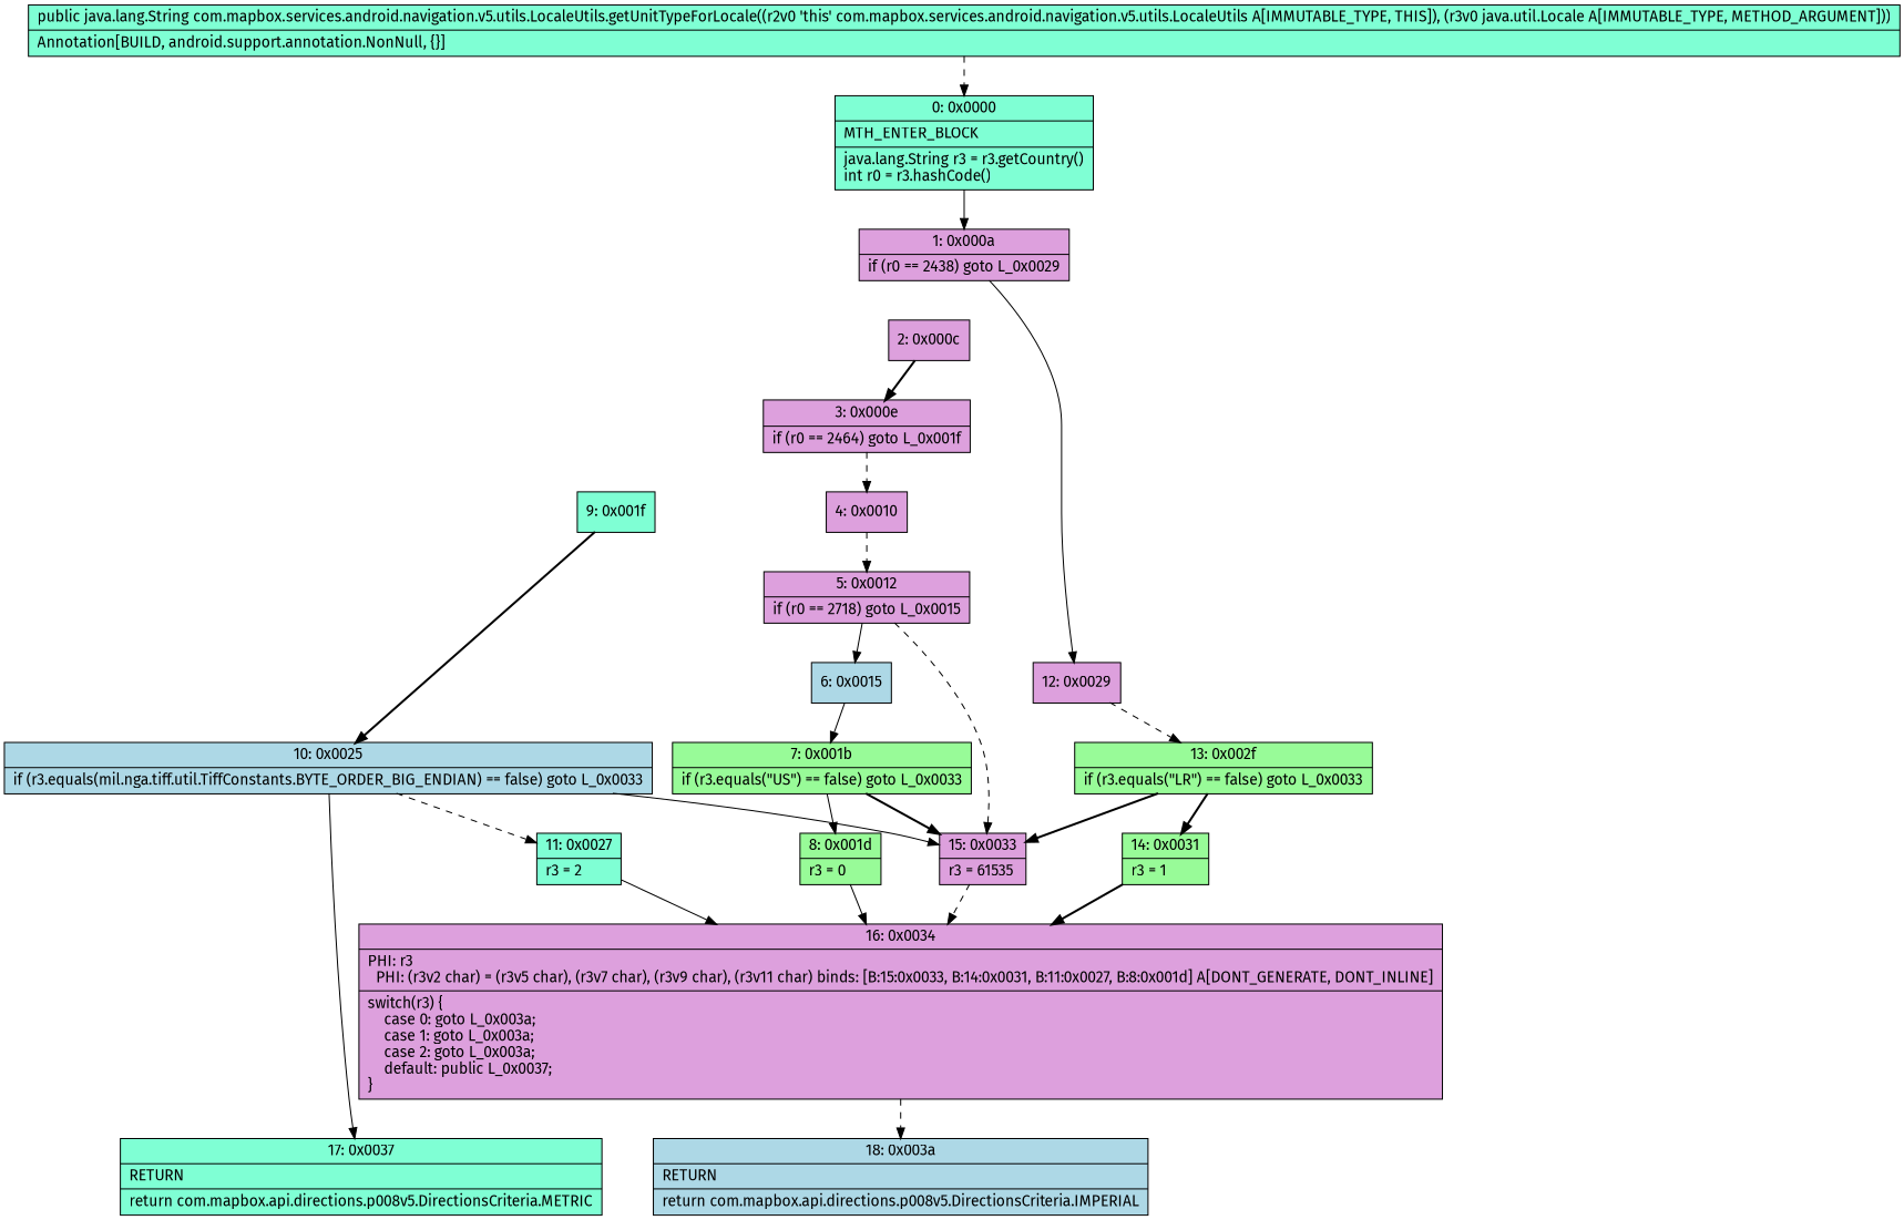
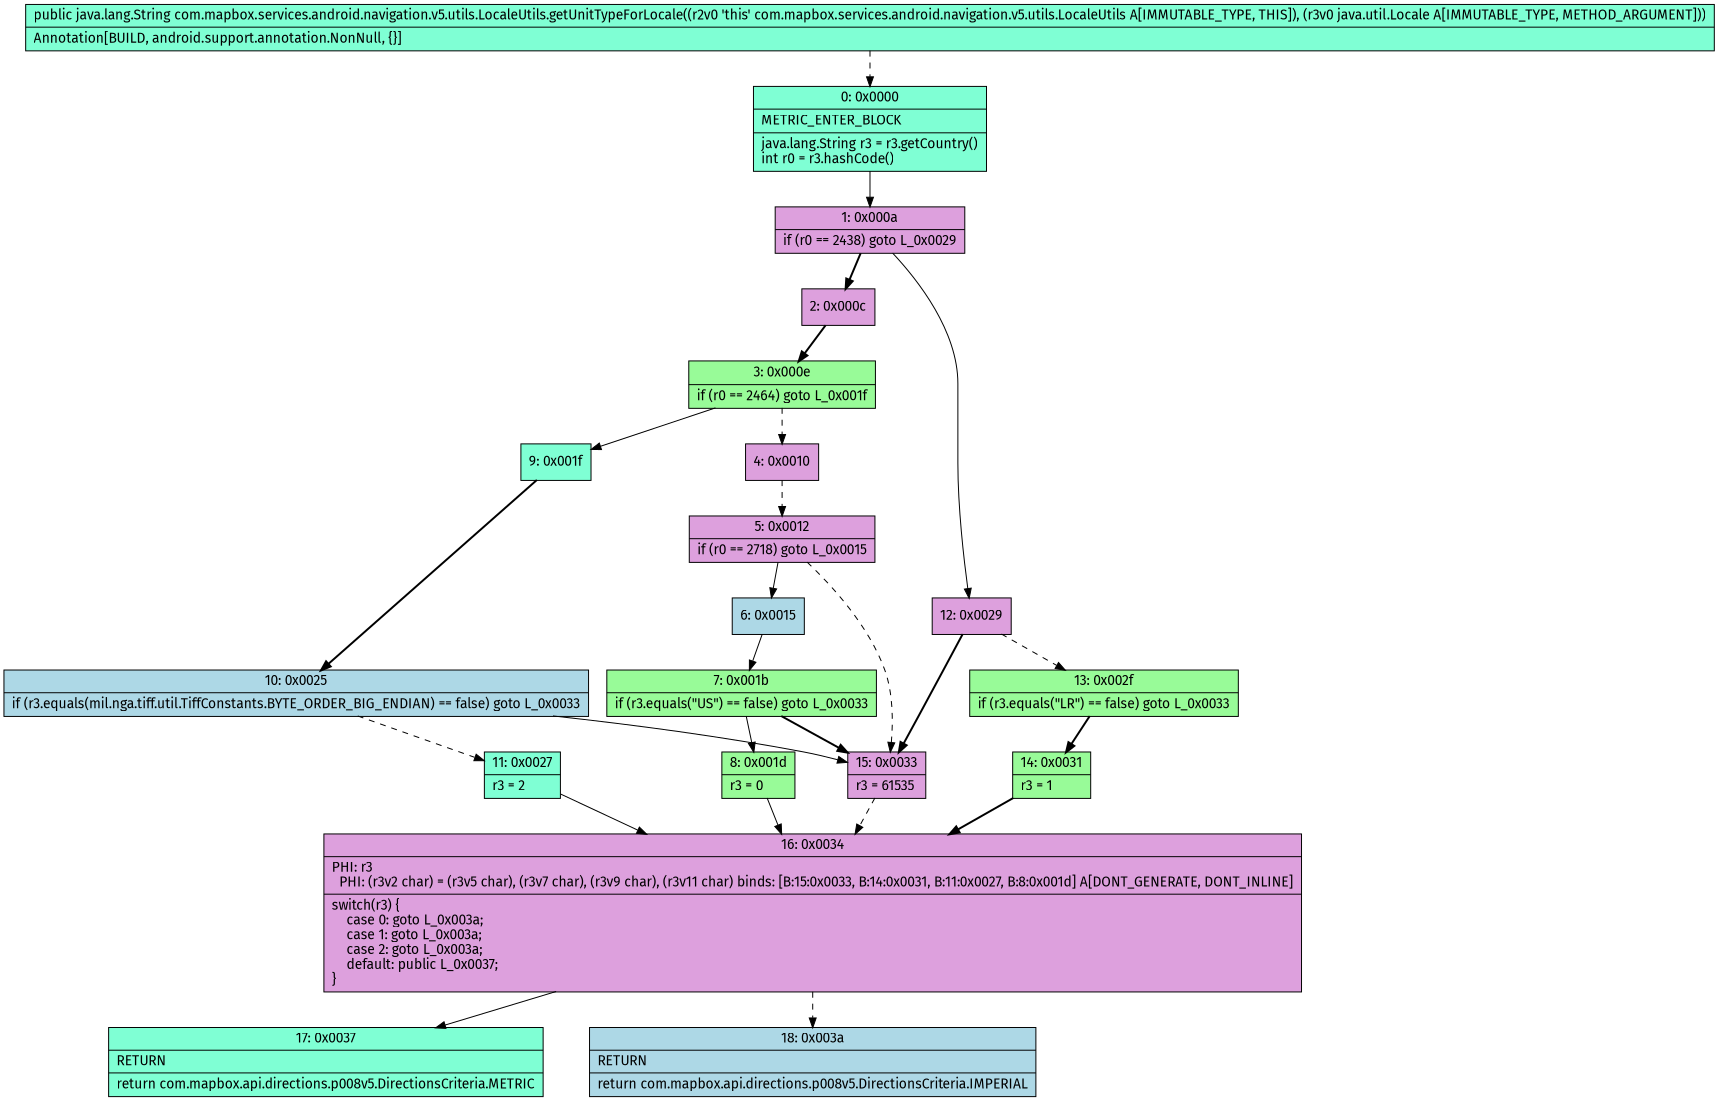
  digraph {
    fontname="Fira Sans"
    node [fillcolor=plum fontname="Fira Sans" shape=record style=filled]
    edge [fontname="Fira Sans" style=solid]
-   n1 [fillcolor=aquamarine label="{0\:\ 0x0000|MTH_ENTER_BLOCK\l|java.lang.String r3 = r3.getCountry()\lint r0 = r3.hashCode()\l}"]
+   n1 [fillcolor=aquamarine label="{0\:\ 0x0000|METRIC_ENTER_BLOCK\l|java.lang.String r3 = r3.getCountry()\lint r0 = r3.hashCode()\l}"]
    n2 [label="{1\:\ 0x000a|if (r0 == 2438) goto L_0x0029\l}"]
    n3 [label="{2\:\ 0x000c}"]
    n4 [label="{12\:\ 0x0029}"]
-   n5 [label="{3\:\ 0x000e|if (r0 == 2464) goto L_0x001f\l}"]
+   n5 [fillcolor=palegreen label="{3\:\ 0x000e|if (r0 == 2464) goto L_0x001f\l}"]
    n6 [fillcolor=palegreen label="{13\:\ 0x002f|if (r3.equals(\"LR\") == false) goto L_0x0033\l}"]
    n7 [label="{4\:\ 0x0010}"]
    n8 [fillcolor=aquamarine label="{9\:\ 0x001f}"]
    n9 [label="{5\:\ 0x0012|if (r0 == 2718) goto L_0x0015\l}"]
    n10 [fillcolor=lightblue label="{10\:\ 0x0025|if (r3.equals(mil.nga.tiff.util.TiffConstants.BYTE_ORDER_BIG_ENDIAN) == false) goto L_0x0033\l}"]
    n11 [fillcolor=lightblue label="{6\:\ 0x0015}"]
    n12 [label="{15\:\ 0x0033|r3 = 61535\l}"]
    n13 [fillcolor=palegreen label="{7\:\ 0x001b|if (r3.equals(\"US\") == false) goto L_0x0033\l}"]
    n14 [label="{16\:\ 0x0034|PHI: r3 \l  PHI: (r3v2 char) = (r3v5 char), (r3v7 char), (r3v9 char), (r3v11 char) binds: [B:15:0x0033, B:14:0x0031, B:11:0x0027, B:8:0x001d] A[DONT_GENERATE, DONT_INLINE]\l|switch(r3) \{\l    case 0: goto L_0x003a;\l    case 1: goto L_0x003a;\l    case 2: goto L_0x003a;\l    default: public L_0x0037;\l\}\l}"]
    n15 [fillcolor=palegreen label="{8\:\ 0x001d|r3 = 0\l}"]
    n16 [fillcolor=aquamarine label="{17\:\ 0x0037|RETURN\l|return com.mapbox.api.directions.p008v5.DirectionsCriteria.METRIC\l}"]
    n17 [fillcolor=lightblue label="{18\:\ 0x003a|RETURN\l|return com.mapbox.api.directions.p008v5.DirectionsCriteria.IMPERIAL\l}"]
    n18 [fillcolor=aquamarine label="{11\:\ 0x0027|r3 = 2\l}"]
    n19 [fillcolor=palegreen label="{14\:\ 0x0031|r3 = 1\l}"]
    n20 [fillcolor=aquamarine label="{public java.lang.String com.mapbox.services.android.navigation.v5.utils.LocaleUtils.getUnitTypeForLocale((r2v0 'this' com.mapbox.services.android.navigation.v5.utils.LocaleUtils A[IMMUTABLE_TYPE, THIS]), (r3v0 java.util.Locale A[IMMUTABLE_TYPE, METHOD_ARGUMENT]))  | Annotation[BUILD, android.support.annotation.NonNull, \{\}]\l}"]
    n1 -> n2
+   n2 -> n3 [style=bold]
    n2 -> n4
    n3 -> n5 [style=bold]
    n4 -> n6 [style=dashed]
    n5 -> n7 [style=dashed]
-   n6 -> n12 [style=bold]
+   n5 -> n8
+   n4 -> n12 [style=bold]
    n6 -> n19 [style=bold]
    n7 -> n9 [style=dashed]
    n8 -> n10 [style=bold]
    n9 -> n11
    n9 -> n12 [style=dashed]
    n10 -> n12
    n10 -> n18 [style=dashed]
    n11 -> n13
    n12 -> n14 [style=dashed]
    n13 -> n12 [style=bold]
    n13 -> n15
-   n10 -> n16
+   n14 -> n16
    n14 -> n17 [style=dashed]
    n15 -> n14
    n18 -> n14
    n19 -> n14 [style=bold]
    n20 -> n1 [style=dashed]
  }
